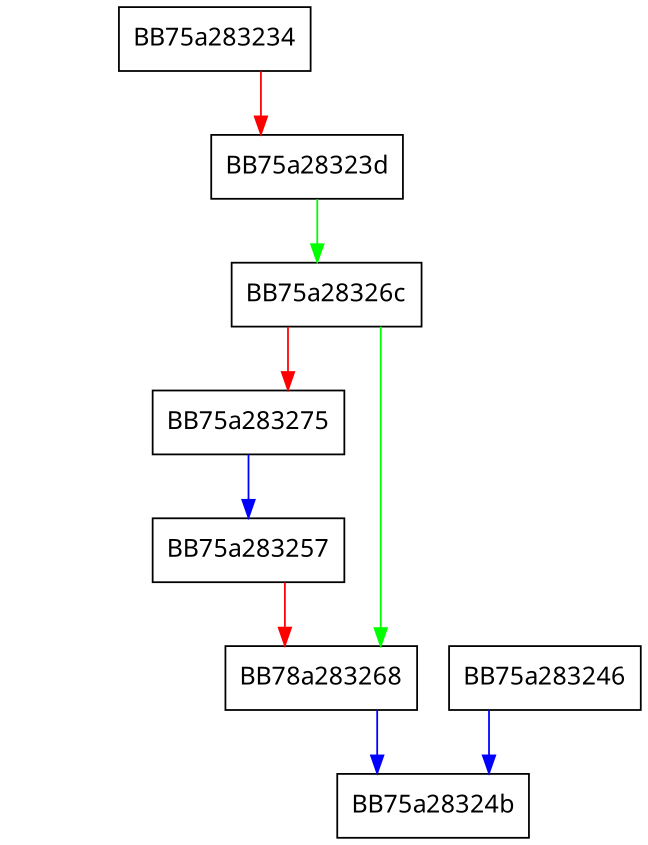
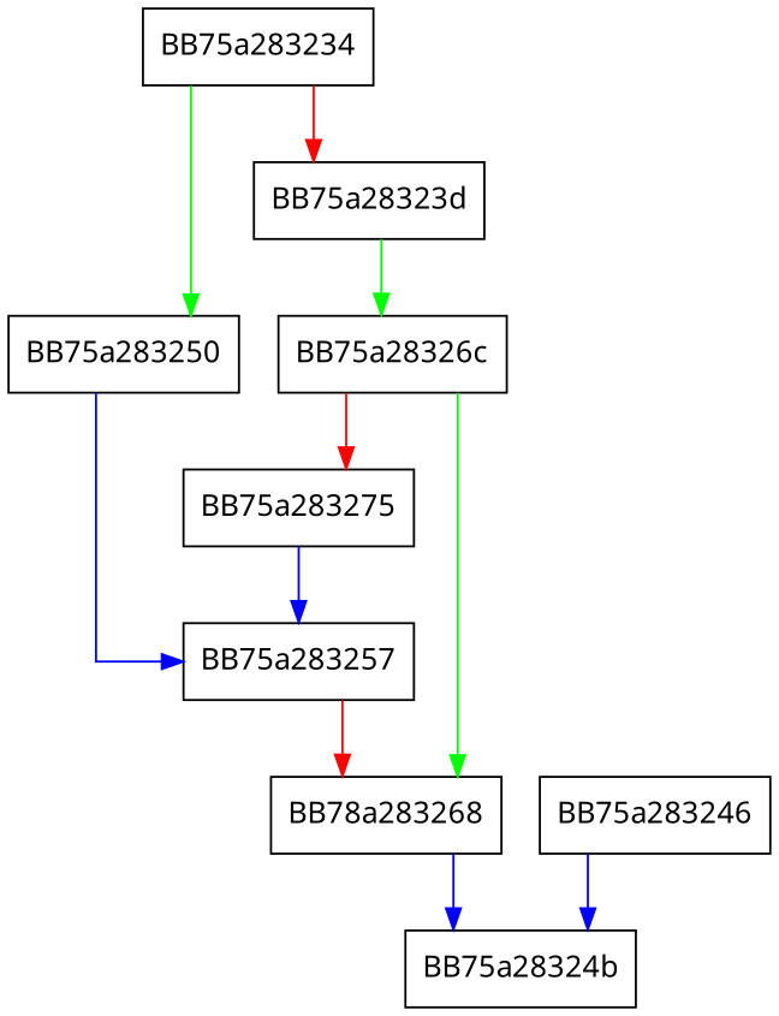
  digraph {
    fontname="Noto Sans"
    splines=ortho
    node [fontname="Noto Sans" shape=box]
    edge [color=blue fontname="Noto Sans"]
    BB75a283234
+   BB75a283250
    BB75a28323d
    BB75a283257
    BB75a28326c
    n6 [label=BB78a283268]
    BB75a283275
    BB75a283246
    BB75a28324b
+   BB75a283234 -> BB75a283250 [color=green]
    BB75a283234 -> BB75a28323d [color=red]
+   BB75a283250 -> BB75a283257
    BB75a28323d -> BB75a28326c [color=green]
    BB75a283257 -> n6 [color=red]
    BB75a28326c -> n6 [color=green]
    BB75a28326c -> BB75a283275 [color=red]
    n6 -> BB75a28324b
    BB75a283275 -> BB75a283257
    BB75a283246 -> BB75a28324b
  }
